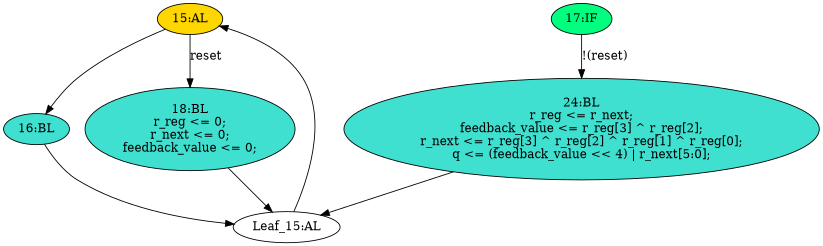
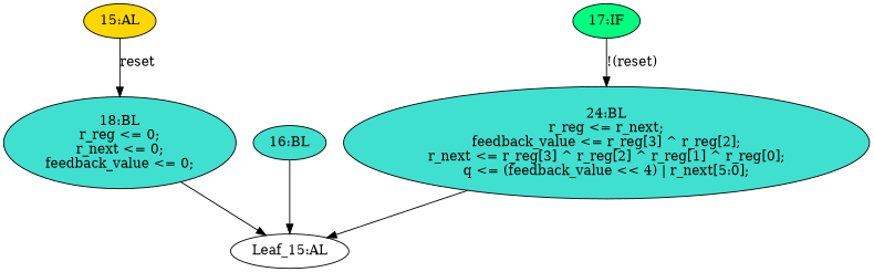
  strict digraph {
    node [fillcolor=turquoise statements="[]" style=filled typ=Block]
    edge [cond="[]" lineno=None]
    n1 [ast="<pyverilog.vparser.ast.Always object at 0x7fba997d6bd0>" clk_sens=True fillcolor=gold label="15:AL" sens="['clk']" typ=Always use_var="['reset', 'r_next', 'r_reg', 'feedback_value']"]
    n2 [ast="<pyverilog.vparser.ast.Block object at 0x7fba99a63d10>" label="16:BL"]
    n3 [ast="<pyverilog.vparser.ast.Block object at 0x7fba997ce290>" label="18:BL\nr_reg <= 0;\nr_next <= 0;\nfeedback_value <= 0;" statements="[<pyverilog.vparser.ast.NonblockingSubstitution object at 0x7fba99a63210>, <pyverilog.vparser.ast.NonblockingSubstitution object at 0x7fba997ce550>, <pyverilog.vparser.ast.NonblockingSubstitution object at 0x7fba99a71450>]"]
    n4 [def_var="['r_reg', 'r_next', 'q', 'feedback_value']" label="Leaf_15:AL" fillcolor="" statements="" style="" typ=""]
    n5 [ast="<pyverilog.vparser.ast.IfStatement object at 0x7fba99a71550>" fillcolor=springgreen label="17:IF" typ=IfStatement]
    n6 [ast="<pyverilog.vparser.ast.Block object at 0x7fba99a86550>" label="24:BL\nr_reg <= r_next;\nfeedback_value <= r_reg[3] ^ r_reg[2];\nr_next <= r_reg[3] ^ r_reg[2] ^ r_reg[1] ^ r_reg[0];\nq <= (feedback_value << 4) | r_next[5:0];" statements="[<pyverilog.vparser.ast.NonblockingSubstitution object at 0x7fba99a7d4d0>, <pyverilog.vparser.ast.NonblockingSubstitution object at 0x7fba99a66d10>, <pyverilog.vparser.ast.NonblockingSubstitution object at 0x7fba99ae0450>, <pyverilog.vparser.ast.NonblockingSubstitution object at 0x7fba996d8c10>]"]
-   n1 -> n2
    n1 -> n3 [cond="['reset']" label=reset lineno=17]
    n2 -> n4
    n3 -> n4
-   n4 -> n1 [cond="" lineno=""]
    n5 -> n6 [cond="['reset']" label="!(reset)" lineno=17]
    n6 -> n4
  }
